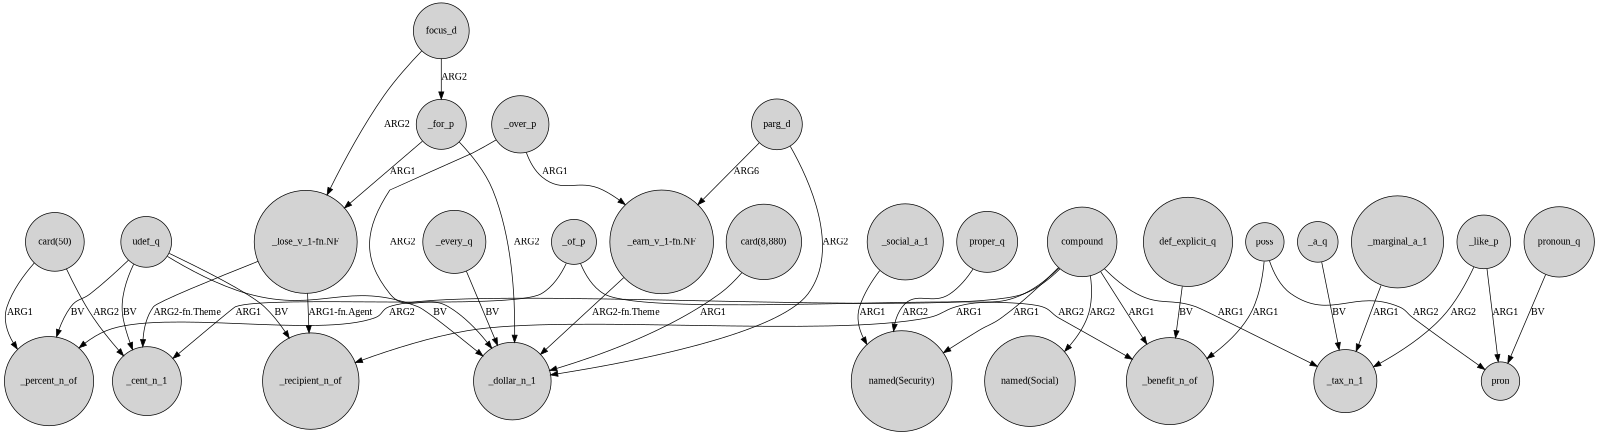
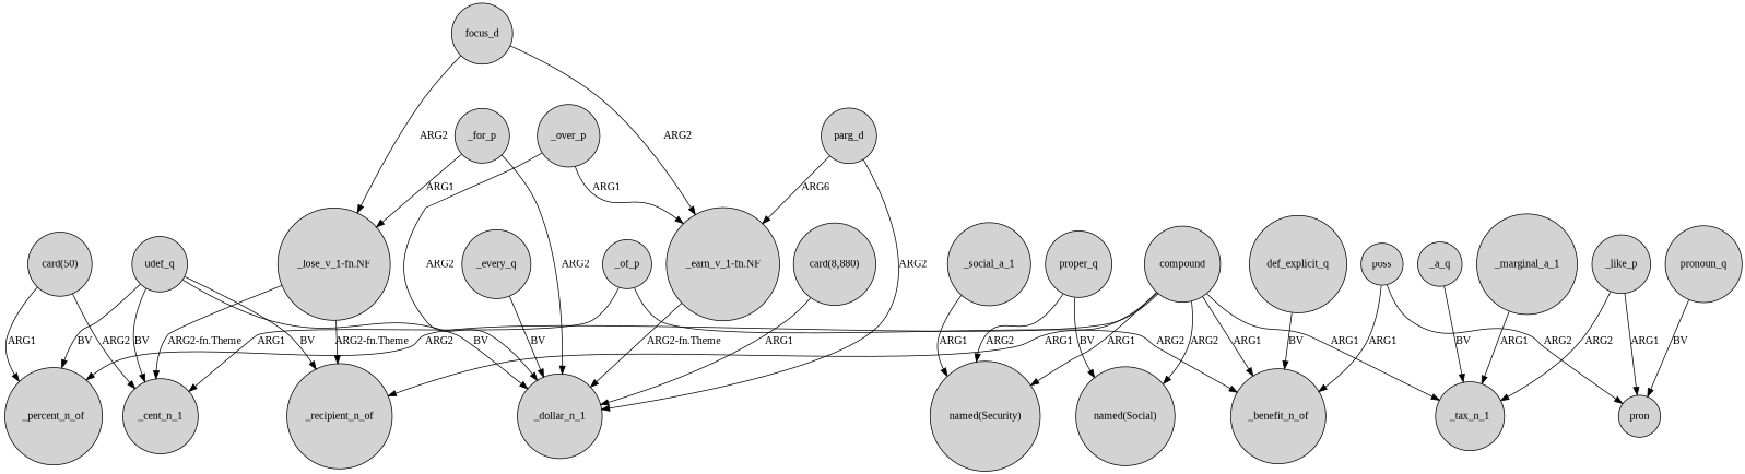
  digraph {
    fontname="Liberation Serif"
    node [fontname="Liberation Serif" shape=circle style=filled]
    edge [fontname="Liberation Serif"]
    "card(50)"
    _cent_n_1
    _percent_n_of
    compound
    "named(Security)"
    _tax_n_1
    "named(Social)"
    _recipient_n_of
    _benefit_n_of
    _marginal_a_1
    _for_p
    "_lose_v_1-fn.NF"
    _dollar_n_1
    poss
    pron
    proper_q
    focus_d
    "_earn_v_1-fn.NF"
    "card(8,880)"
    _social_a_1
    parg_d
    _like_p
    _of_p
    udef_q
    _a_q
    pronoun_q
    def_explicit_q
    _every_q
    _over_p
    "card(50)" -> _cent_n_1 [label=ARG2]
    "card(50)" -> _percent_n_of [label=ARG1]
    compound -> _percent_n_of [label=ARG2]
    compound -> "named(Security)" [label=ARG1]
    compound -> _tax_n_1 [label=ARG1]
    compound -> "named(Social)" [label=ARG2]
    compound -> _recipient_n_of [label=ARG1]
    compound -> _benefit_n_of [label=ARG1]
    _marginal_a_1 -> _tax_n_1 [label=ARG1]
    _for_p -> "_lose_v_1-fn.NF" [label=ARG1]
    _for_p -> _dollar_n_1 [label=ARG2]
    "_lose_v_1-fn.NF" -> _cent_n_1 [label="ARG2-fn.Theme"]
-   "_lose_v_1-fn.NF" -> _recipient_n_of [label="ARG1-fn.Agent"]
+   "_lose_v_1-fn.NF" -> _recipient_n_of [label="ARG2-fn.Theme"]
    poss -> _benefit_n_of [label=ARG1]
    poss -> pron [label=ARG2]
    proper_q -> "named(Security)" [label=ARG2]
-   focus_d -> _for_p [label=ARG2]
+   proper_q -> "named(Social)" [label=BV]
+   focus_d -> "_earn_v_1-fn.NF" [label=ARG2]
    focus_d -> "_lose_v_1-fn.NF" [label=ARG2]
    "_earn_v_1-fn.NF" -> _dollar_n_1 [label="ARG2-fn.Theme"]
    "card(8,880)" -> _dollar_n_1 [label=ARG1]
    _social_a_1 -> "named(Security)" [label=ARG1]
    parg_d -> _dollar_n_1 [label=ARG2]
    parg_d -> "_earn_v_1-fn.NF" [label=ARG6]
    _like_p -> _tax_n_1 [label=ARG2]
    _like_p -> pron [label=ARG1]
    _of_p -> _cent_n_1 [label=ARG1]
    _of_p -> _benefit_n_of [label=ARG2]
    udef_q -> _cent_n_1 [label=BV]
    udef_q -> _percent_n_of [label=BV]
    udef_q -> _recipient_n_of [label=BV]
    udef_q -> _dollar_n_1 [label=BV]
    _a_q -> _tax_n_1 [label=BV]
    pronoun_q -> pron [label=BV]
    def_explicit_q -> _benefit_n_of [label=BV]
    _every_q -> _dollar_n_1 [label=BV]
    _over_p -> _dollar_n_1 [label=ARG2]
    _over_p -> "_earn_v_1-fn.NF" [label=ARG1]
  }
